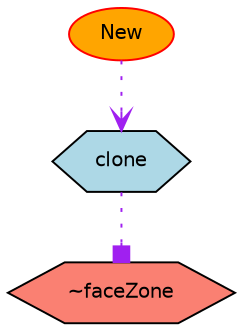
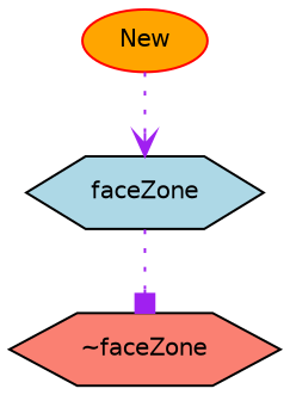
  digraph {
    rankdir=TB
    node [color=black fontname=Helvetica fontsize=10 shape=hexagon style=filled]
    edge [color=purple fontname=Helvetica fontsize=10 labelfontname=Helvetica labelfontsize=10 style=dotted]
-   n1 [fillcolor=lightblue fontcolor=black height=0.2 label=clone width=0.4]
+   n1 [fillcolor=lightblue fontcolor=black height=0.2 label=faceZone width=0.4]
    n2 [fillcolor=salmon height=0.2 label="~faceZone" width=0.4]
    n3 [color=red fillcolor=orange height=0.2 label=New shape=ellipse width=0.4]
    n1 -> n2 [arrowhead=box]
    n3 -> n1 [arrowhead=vee]
  }
